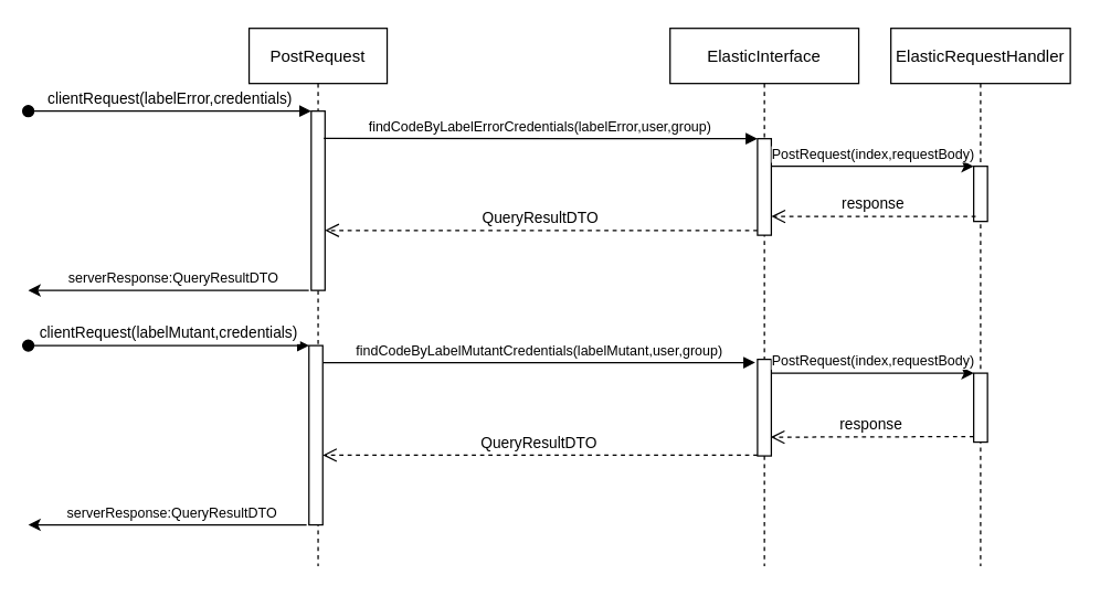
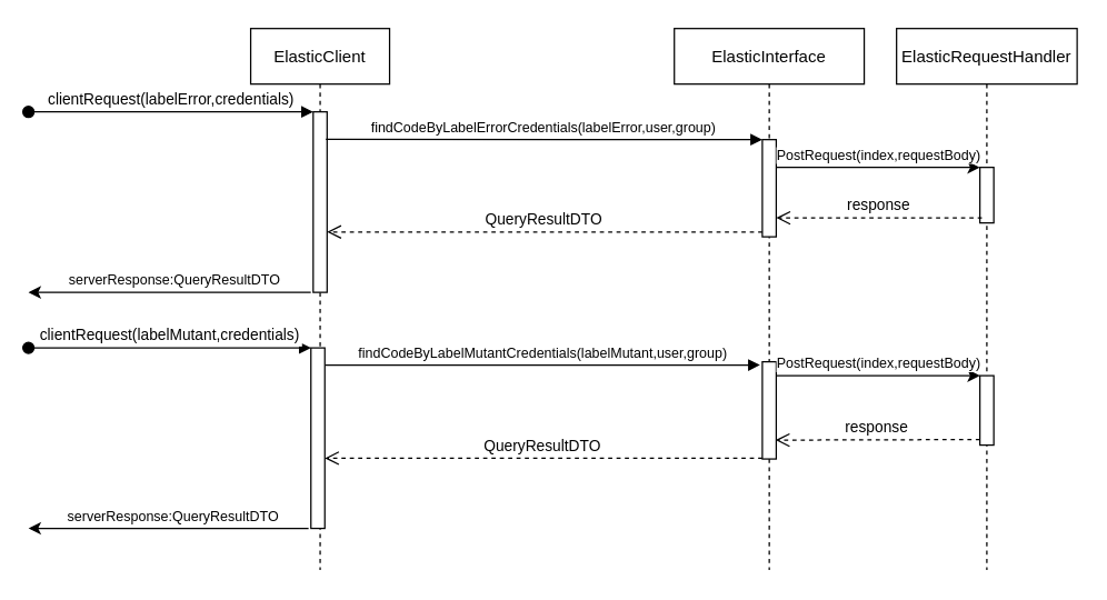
  <mxCell id="0" />
  <mxCell id="1" parent="0" />
- <mxCell id="2" value="PostRequest" style="shape=umlLifeline;perimeter=lifelinePerimeter;container=1;collapsible=0;recursiveResize=0;rounded=0;shadow=0;strokeWidth=1;" parent="1" vertex="1"><mxGeometry x="180" y="20" width="100" height="390" as="geometry" /></mxCell>
+ <mxCell id="2" value="ElasticClient" style="shape=umlLifeline;perimeter=lifelinePerimeter;container=1;collapsible=0;recursiveResize=0;rounded=0;shadow=0;strokeWidth=1;" parent="1" vertex="1"><mxGeometry x="180" y="20" width="100" height="390" as="geometry" /></mxCell>
  <mxCell id="3" value="" style="points=[];perimeter=orthogonalPerimeter;rounded=0;shadow=0;strokeWidth=1;" parent="2" vertex="1"><mxGeometry x="43.36" y="230" width="10" height="130" as="geometry" /></mxCell>
  <mxCell id="4" value="clientRequest(labelMutant,credentials)" style="verticalAlign=bottom;startArrow=oval;endArrow=block;startSize=8;shadow=0;strokeWidth=1;" edge="1" parent="2"><mxGeometry relative="1" as="geometry"><mxPoint x="-160" y="230" as="sourcePoint" /><mxPoint x="43.36" y="230" as="targetPoint" /></mxGeometry></mxCell>
  <mxCell id="5" value="" style="points=[];perimeter=orthogonalPerimeter;rounded=0;shadow=0;strokeWidth=1;" vertex="1" parent="2"><mxGeometry x="45.0" y="60" width="10" height="130" as="geometry" /></mxCell>
  <mxCell id="6" value="clientRequest(labelError,credentials)" style="verticalAlign=bottom;startArrow=oval;endArrow=block;startSize=8;shadow=0;strokeWidth=1;" edge="1" parent="2" target="5"><mxGeometry relative="1" as="geometry"><mxPoint x="-160" y="60" as="sourcePoint" /><mxPoint x="43.36" y="60" as="targetPoint" /></mxGeometry></mxCell>
  <mxCell id="7" value="" style="endArrow=classic;html=1;rounded=0;fontSize=10;exitX=-0.171;exitY=1;exitDx=0;exitDy=0;exitPerimeter=0;" edge="1" parent="2" source="5"><mxGeometry width="50" height="50" relative="1" as="geometry"><mxPoint x="38.36" y="184" as="sourcePoint" /><mxPoint x="-160" y="190" as="targetPoint" /></mxGeometry></mxCell>
  <mxCell id="8" value="serverResponse:QueryResultDTO" style="edgeLabel;html=1;align=center;verticalAlign=middle;resizable=0;points=[];fontSize=10;" vertex="1" connectable="0" parent="7"><mxGeometry x="-0.153" relative="1" as="geometry"><mxPoint x="-13" y="-10" as="offset" /></mxGeometry></mxCell>
  <mxCell id="9" value="ElasticInterface" style="shape=umlLifeline;perimeter=lifelinePerimeter;container=1;collapsible=0;recursiveResize=0;rounded=0;shadow=0;strokeWidth=1;" parent="1" vertex="1"><mxGeometry x="485" y="20" width="136.714" height="390" as="geometry" /></mxCell>
  <mxCell id="10" value="" style="points=[];perimeter=orthogonalPerimeter;rounded=0;shadow=0;strokeWidth=1;" parent="9" vertex="1"><mxGeometry x="63.36" y="80" width="10" height="70" as="geometry" /></mxCell>
  <mxCell id="11" value="" style="points=[];perimeter=orthogonalPerimeter;rounded=0;shadow=0;strokeWidth=1;" vertex="1" parent="9"><mxGeometry x="63.36" y="240" width="10" height="70" as="geometry" /></mxCell>
  <mxCell id="12" value="QueryResultDTO" style="verticalAlign=bottom;endArrow=open;dashed=1;endSize=8;exitX=0;exitY=0.95;shadow=0;strokeWidth=1;" parent="1" source="10" target="5" edge="1"><mxGeometry relative="1" as="geometry"><mxPoint x="250" y="167" as="targetPoint" /></mxGeometry></mxCell>
  <mxCell id="13" value="findCodeByLabelErrorCredentials(labelError,user,group)" style="verticalAlign=bottom;endArrow=block;entryX=0;entryY=0;shadow=0;strokeWidth=1;fontSize=10;exitX=0.914;exitY=0.152;exitDx=0;exitDy=0;exitPerimeter=0;" parent="1" source="5" target="10" edge="1"><mxGeometry relative="1" as="geometry"><mxPoint x="260" y="100" as="sourcePoint" /></mxGeometry></mxCell>
  <mxCell id="14" value="ElasticRequestHandler" style="shape=umlLifeline;perimeter=lifelinePerimeter;container=1;collapsible=0;recursiveResize=0;rounded=0;shadow=0;strokeWidth=1;" vertex="1" parent="1"><mxGeometry x="645" y="20" width="130" height="390" as="geometry" /></mxCell>
  <mxCell id="15" value="" style="points=[];perimeter=orthogonalPerimeter;rounded=0;shadow=0;strokeWidth=1;" vertex="1" parent="14"><mxGeometry x="60" y="100" width="10" height="40" as="geometry" /></mxCell>
  <mxCell id="16" value="" style="points=[];perimeter=orthogonalPerimeter;rounded=0;shadow=0;strokeWidth=1;" vertex="1" parent="14"><mxGeometry x="60" y="250" width="10" height="50" as="geometry" /></mxCell>
  <mxCell id="17" value="" style="endArrow=classic;html=1;rounded=0;" edge="1" parent="1" source="10" target="15"><mxGeometry width="50" height="50" relative="1" as="geometry"><mxPoint x="585" y="340" as="sourcePoint" /><mxPoint x="635" y="290" as="targetPoint" /><Array as="points"><mxPoint x="615" y="120" /></Array></mxGeometry></mxCell>
  <mxCell id="18" value="PostRequest(index,requestBody)" style="edgeLabel;html=1;align=center;verticalAlign=middle;resizable=0;points=[];fontSize=10;" vertex="1" connectable="0" parent="17"><mxGeometry x="-0.009" y="1" relative="1" as="geometry"><mxPoint y="-9" as="offset" /></mxGeometry></mxCell>
  <mxCell id="19" value="QueryResultDTO" style="verticalAlign=bottom;endArrow=open;dashed=1;endSize=8;exitX=0.164;exitY=0.992;shadow=0;strokeWidth=1;exitDx=0;exitDy=0;exitPerimeter=0;" edge="1" parent="1" target="3"><mxGeometry relative="1" as="geometry"><mxPoint x="233.36" y="329.43" as="targetPoint" /><mxPoint x="548.36" y="329.44" as="sourcePoint" /></mxGeometry></mxCell>
  <mxCell id="20" value="findCodeByLabelMutantCredentials(labelMutant,user,group)" style="verticalAlign=bottom;endArrow=block;shadow=0;strokeWidth=1;fontSize=10;exitX=1.029;exitY=0.095;exitDx=0;exitDy=0;exitPerimeter=0;" edge="1" parent="1" source="3"><mxGeometry relative="1" as="geometry"><mxPoint x="233.36" y="262.93" as="sourcePoint" /><mxPoint x="546.72" y="262.35" as="targetPoint" /></mxGeometry></mxCell>
  <mxCell id="21" value="" style="endArrow=classic;html=1;rounded=0;" edge="1" parent="1" source="11"><mxGeometry width="50" height="50" relative="1" as="geometry"><mxPoint x="558.36" y="270" as="sourcePoint" /><mxPoint x="705" y="270" as="targetPoint" /><Array as="points"><mxPoint x="615" y="270" /></Array></mxGeometry></mxCell>
  <mxCell id="22" value="PostRequest(index,requestBody)" style="edgeLabel;html=1;align=center;verticalAlign=middle;resizable=0;points=[];fontSize=10;" vertex="1" connectable="0" parent="21"><mxGeometry x="-0.009" y="1" relative="1" as="geometry"><mxPoint y="-9" as="offset" /></mxGeometry></mxCell>
  <mxCell id="23" value="response" style="verticalAlign=bottom;endArrow=open;dashed=1;endSize=8;exitX=0.143;exitY=0.909;shadow=0;strokeWidth=1;exitDx=0;exitDy=0;exitPerimeter=0;" edge="1" parent="1" source="15" target="10"><mxGeometry relative="1" as="geometry"><mxPoint x="390" y="170" as="targetPoint" /><mxPoint x="703.36" y="170" as="sourcePoint" /></mxGeometry></mxCell>
  <mxCell id="24" value="response" style="verticalAlign=bottom;endArrow=open;dashed=1;endSize=8;shadow=0;strokeWidth=1;entryX=0.95;entryY=0.906;entryDx=0;entryDy=0;entryPerimeter=0;" edge="1" parent="1"><mxGeometry relative="1" as="geometry"><mxPoint x="557.86" y="316.42" as="targetPoint" /><mxPoint x="705" y="316" as="sourcePoint" /></mxGeometry></mxCell>
  <mxCell id="25" value="" style="endArrow=classic;html=1;rounded=0;fontSize=10;exitX=-0.171;exitY=1;exitDx=0;exitDy=0;exitPerimeter=0;" edge="1" parent="1" source="3"><mxGeometry width="50" height="50" relative="1" as="geometry"><mxPoint x="218.36" y="374" as="sourcePoint" /><mxPoint x="20" y="380" as="targetPoint" /></mxGeometry></mxCell>
  <mxCell id="26" value="serverResponse:QueryResultDTO" style="edgeLabel;html=1;align=center;verticalAlign=middle;resizable=0;points=[];fontSize=10;" vertex="1" connectable="0" parent="25"><mxGeometry x="-0.153" relative="1" as="geometry"><mxPoint x="-13" y="-10" as="offset" /></mxGeometry></mxCell>
